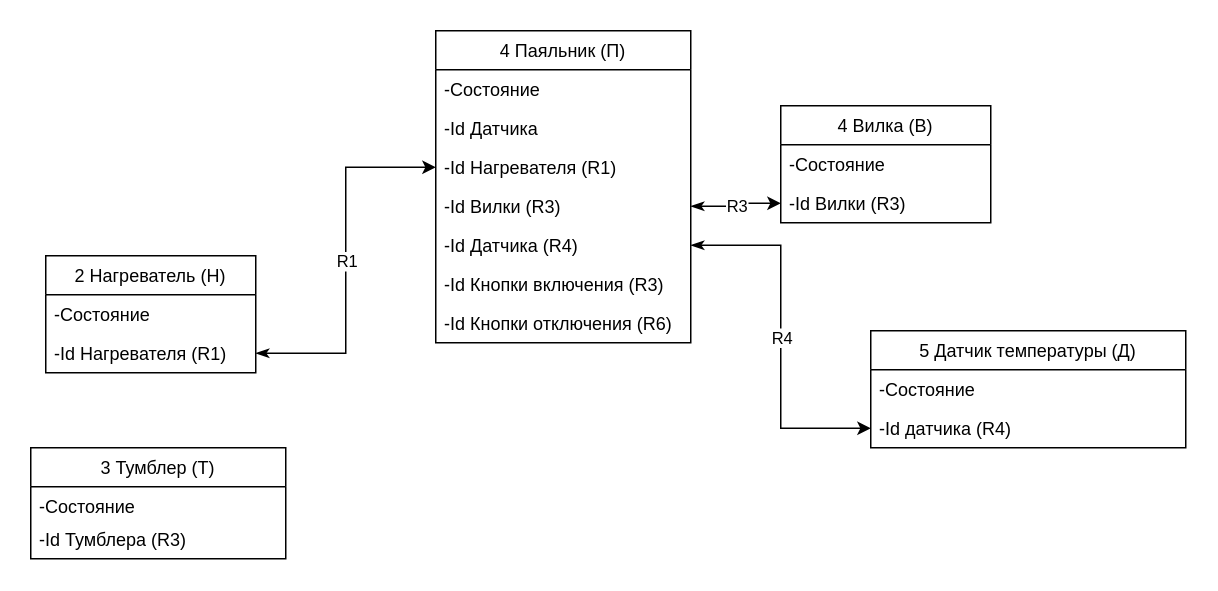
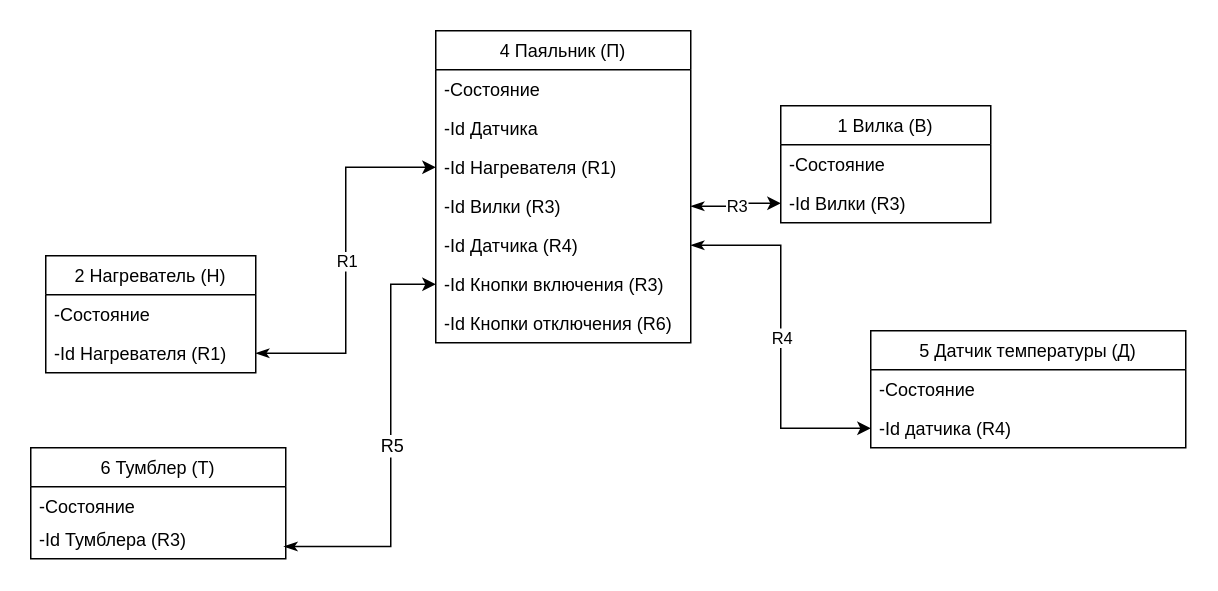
  <mxCell id="0" />
  <mxCell id="1" parent="0" />
  <mxCell id="2" value="4 Паяльник (П)" style="swimlane;fontStyle=0;childLayout=stackLayout;horizontal=1;startSize=26;fillColor=none;horizontalStack=0;resizeParent=1;resizeParentMax=0;resizeLast=0;collapsible=1;marginBottom=0;" parent="1" vertex="1"><mxGeometry x="290" y="20" width="170" height="208" as="geometry" /></mxCell>
  <mxCell id="3" value="-Состояние" style="text;strokeColor=none;fillColor=none;align=left;verticalAlign=top;spacingLeft=4;spacingRight=4;overflow=hidden;rotatable=0;points=[[0,0.5],[1,0.5]];portConstraint=eastwest;" parent="2" vertex="1"><mxGeometry y="26" width="170" height="26" as="geometry" /></mxCell>
  <mxCell id="4" value="-Id Датчика" style="text;strokeColor=none;fillColor=none;align=left;verticalAlign=top;spacingLeft=4;spacingRight=4;overflow=hidden;rotatable=0;points=[[0,0.5],[1,0.5]];portConstraint=eastwest;" parent="2" vertex="1"><mxGeometry y="52" width="170" height="26" as="geometry" /></mxCell>
  <mxCell id="5" value="-Id Нагревателя (R1)" style="text;strokeColor=none;fillColor=none;align=left;verticalAlign=top;spacingLeft=4;spacingRight=4;overflow=hidden;rotatable=0;points=[[0,0.5],[1,0.5]];portConstraint=eastwest;" parent="2" vertex="1"><mxGeometry y="78" width="170" height="26" as="geometry" /></mxCell>
  <mxCell id="6" value="-Id Вилки (R3)" style="text;strokeColor=none;fillColor=none;align=left;verticalAlign=top;spacingLeft=4;spacingRight=4;overflow=hidden;rotatable=0;points=[[0,0.5],[1,0.5]];portConstraint=eastwest;" parent="2" vertex="1"><mxGeometry y="104" width="170" height="26" as="geometry" /></mxCell>
  <mxCell id="7" value="-Id Датчика (R4)" style="text;strokeColor=none;fillColor=none;align=left;verticalAlign=top;spacingLeft=4;spacingRight=4;overflow=hidden;rotatable=0;points=[[0,0.5],[1,0.5]];portConstraint=eastwest;" parent="2" vertex="1"><mxGeometry y="130" width="170" height="26" as="geometry" /></mxCell>
  <mxCell id="8" value="-Id Кнопки включения (R3)" style="text;strokeColor=none;fillColor=none;align=left;verticalAlign=top;spacingLeft=4;spacingRight=4;overflow=hidden;rotatable=0;points=[[0,0.5],[1,0.5]];portConstraint=eastwest;" parent="2" vertex="1"><mxGeometry y="156" width="170" height="26" as="geometry" /></mxCell>
  <mxCell id="9" value="-Id Кнопки отключения (R6)" style="text;strokeColor=none;fillColor=none;align=left;verticalAlign=top;spacingLeft=4;spacingRight=4;overflow=hidden;rotatable=0;points=[[0,0.5],[1,0.5]];portConstraint=eastwest;" parent="2" vertex="1"><mxGeometry y="182" width="170" height="26" as="geometry" /></mxCell>
  <mxCell id="10" value="2 Нагреватель (Н)" style="swimlane;fontStyle=0;childLayout=stackLayout;horizontal=1;startSize=26;fillColor=none;horizontalStack=0;resizeParent=1;resizeParentMax=0;resizeLast=0;collapsible=1;marginBottom=0;" parent="1" vertex="1"><mxGeometry x="30" y="170" width="140" height="78" as="geometry" /></mxCell>
  <mxCell id="11" value="-Состояние" style="text;strokeColor=none;fillColor=none;align=left;verticalAlign=top;spacingLeft=4;spacingRight=4;overflow=hidden;rotatable=0;points=[[0,0.5],[1,0.5]];portConstraint=eastwest;" parent="10" vertex="1"><mxGeometry y="26" width="140" height="26" as="geometry" /></mxCell>
  <mxCell id="12" value="-Id Нагревателя (R1) " style="text;strokeColor=none;fillColor=none;align=left;verticalAlign=top;spacingLeft=4;spacingRight=4;overflow=hidden;rotatable=0;points=[[0,0.5],[1,0.5]];portConstraint=eastwest;" parent="10" vertex="1"><mxGeometry y="52" width="140" height="26" as="geometry" /></mxCell>
  <mxCell id="13" value="" style="endArrow=classic;html=1;rounded=0;startArrow=classicThin;startFill=1;exitX=1;exitY=0.5;exitDx=0;exitDy=0;entryX=0;entryY=0.5;entryDx=0;entryDy=0;edgeStyle=orthogonalEdgeStyle;" parent="1" source="12" target="5" edge="1"><mxGeometry relative="1" as="geometry"><mxPoint x="220" y="248" as="sourcePoint" /><mxPoint x="320" y="248" as="targetPoint" /></mxGeometry></mxCell>
  <mxCell id="14" value="R1" style="edgeLabel;resizable=0;html=1;align=center;verticalAlign=middle;" parent="13" connectable="0" vertex="1"><mxGeometry relative="1" as="geometry" /></mxCell>
- <mxCell id="15" value="4 Вилка (В)" style="swimlane;fontStyle=0;childLayout=stackLayout;horizontal=1;startSize=26;fillColor=none;horizontalStack=0;resizeParent=1;resizeParentMax=0;resizeLast=0;collapsible=1;marginBottom=0;" parent="1" vertex="1"><mxGeometry x="520" y="70" width="140" height="78" as="geometry" /></mxCell>
+ <mxCell id="15" value="1 Вилка (В)" style="swimlane;fontStyle=0;childLayout=stackLayout;horizontal=1;startSize=26;fillColor=none;horizontalStack=0;resizeParent=1;resizeParentMax=0;resizeLast=0;collapsible=1;marginBottom=0;" parent="1" vertex="1"><mxGeometry x="520" y="70" width="140" height="78" as="geometry" /></mxCell>
  <mxCell id="16" value="-Состояние" style="text;strokeColor=none;fillColor=none;align=left;verticalAlign=top;spacingLeft=4;spacingRight=4;overflow=hidden;rotatable=0;points=[[0,0.5],[1,0.5]];portConstraint=eastwest;" parent="15" vertex="1"><mxGeometry y="26" width="140" height="26" as="geometry" /></mxCell>
  <mxCell id="17" value="-Id Вилки (R3)" style="text;strokeColor=none;fillColor=none;align=left;verticalAlign=top;spacingLeft=4;spacingRight=4;overflow=hidden;rotatable=0;points=[[0,0.5],[1,0.5]];portConstraint=eastwest;" parent="15" vertex="1"><mxGeometry y="52" width="140" height="26" as="geometry" /></mxCell>
  <mxCell id="18" value="" style="endArrow=classic;html=1;rounded=0;startArrow=classicThin;startFill=1;exitX=1;exitY=0.5;exitDx=0;exitDy=0;entryX=0;entryY=0.5;entryDx=0;entryDy=0;edgeStyle=orthogonalEdgeStyle;" parent="1" source="6" target="17" edge="1"><mxGeometry relative="1" as="geometry"><mxPoint x="400" y="190" as="sourcePoint" /><mxPoint x="500" y="190" as="targetPoint" /></mxGeometry></mxCell>
  <mxCell id="19" value="R3" style="edgeLabel;resizable=0;html=1;align=center;verticalAlign=middle;" parent="18" connectable="0" vertex="1"><mxGeometry relative="1" as="geometry" /></mxCell>
  <mxCell id="20" value="5 Датчик температуры (Д)" style="swimlane;fontStyle=0;childLayout=stackLayout;horizontal=1;startSize=26;fillColor=none;horizontalStack=0;resizeParent=1;resizeParentMax=0;resizeLast=0;collapsible=1;marginBottom=0;" parent="1" vertex="1"><mxGeometry x="580" y="220" width="210" height="78" as="geometry" /></mxCell>
  <mxCell id="21" value="-Состояние" style="text;strokeColor=none;fillColor=none;align=left;verticalAlign=top;spacingLeft=4;spacingRight=4;overflow=hidden;rotatable=0;points=[[0,0.5],[1,0.5]];portConstraint=eastwest;" parent="20" vertex="1"><mxGeometry y="26" width="210" height="26" as="geometry" /></mxCell>
  <mxCell id="22" value="-Id датчика (R4)" style="text;strokeColor=none;fillColor=none;align=left;verticalAlign=top;spacingLeft=4;spacingRight=4;overflow=hidden;rotatable=0;points=[[0,0.5],[1,0.5]];portConstraint=eastwest;" parent="20" vertex="1"><mxGeometry y="52" width="210" height="26" as="geometry" /></mxCell>
  <mxCell id="23" value="" style="endArrow=classic;html=1;rounded=0;entryX=0;entryY=0.5;entryDx=0;entryDy=0;exitX=1;exitY=0.5;exitDx=0;exitDy=0;startArrow=classicThin;startFill=1;edgeStyle=orthogonalEdgeStyle;" parent="1" source="7" target="22" edge="1"><mxGeometry relative="1" as="geometry"><mxPoint x="330" y="298" as="sourcePoint" /><mxPoint x="430" y="298" as="targetPoint" /></mxGeometry></mxCell>
  <mxCell id="24" value="R4" style="edgeLabel;resizable=0;html=1;align=center;verticalAlign=middle;" parent="23" connectable="0" vertex="1"><mxGeometry relative="1" as="geometry" /></mxCell>
- <mxCell id="25" value="3 Тумблер (Т)" style="swimlane;fontStyle=0;childLayout=stackLayout;horizontal=1;startSize=26;fillColor=none;horizontalStack=0;resizeParent=1;resizeParentMax=0;resizeLast=0;collapsible=1;marginBottom=0;rounded=0;fontSize=12;" parent="1" vertex="1"><mxGeometry x="20" y="298" width="170" height="74" as="geometry" /></mxCell>
+ <mxCell id="25" value="6 Тумблер (Т)" style="swimlane;fontStyle=0;childLayout=stackLayout;horizontal=1;startSize=26;fillColor=none;horizontalStack=0;resizeParent=1;resizeParentMax=0;resizeLast=0;collapsible=1;marginBottom=0;rounded=0;fontSize=12;" parent="1" vertex="1"><mxGeometry x="20" y="298" width="170" height="74" as="geometry" /></mxCell>
  <mxCell id="26" value="-Состояние" style="text;strokeColor=none;fillColor=none;align=left;verticalAlign=top;spacingLeft=4;spacingRight=4;overflow=hidden;rotatable=0;points=[[0,0.5],[1,0.5]];portConstraint=eastwest;rounded=0;fontSize=12;" parent="25" vertex="1"><mxGeometry y="26" width="170" height="22" as="geometry" /></mxCell>
  <mxCell id="27" value="-Id Тумблера (R3)" style="text;strokeColor=none;fillColor=none;align=left;verticalAlign=top;spacingLeft=4;spacingRight=4;overflow=hidden;rotatable=0;points=[[0,0.5],[1,0.5]];portConstraint=eastwest;rounded=0;fontSize=12;" parent="25" vertex="1"><mxGeometry y="48" width="170" height="26" as="geometry" /></mxCell>
+ <mxCell id="28" value="" style="endArrow=classic;html=1;rounded=0;fontSize=12;entryX=0;entryY=0.5;entryDx=0;entryDy=0;startArrow=classicThin;startFill=1;edgeStyle=orthogonalEdgeStyle;exitX=0.993;exitY=0.685;exitDx=0;exitDy=0;exitPerimeter=0;" parent="1" source="27" target="8" edge="1"><mxGeometry relative="1" as="geometry"><mxPoint x="190" y="360" as="sourcePoint" /><mxPoint x="430" y="110" as="targetPoint" /><Array as="points"><mxPoint x="260" y="364" /><mxPoint x="260" y="189" /></Array></mxGeometry></mxCell>
+ <mxCell id="29" value="R5" style="edgeLabel;resizable=0;html=1;align=center;verticalAlign=middle;rounded=0;fontSize=12;" parent="28" connectable="0" vertex="1"><mxGeometry relative="1" as="geometry" /></mxCell>
